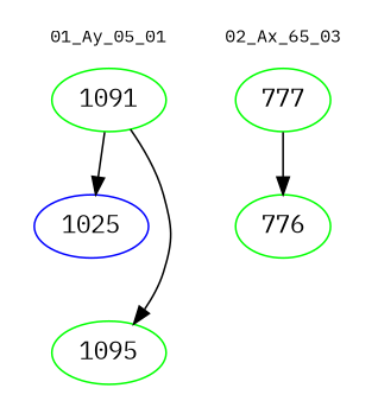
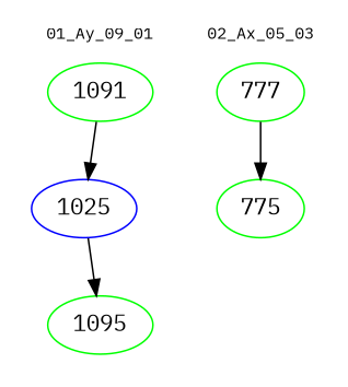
  digraph {
    fontname="IBM Plex Mono"
    node [color=green fontname="IBM Plex Mono"]
    edge [color=black fontname="IBM Plex Mono"]
    n1 [label=1091]
    n2 [color=blue label=1025]
    n3 [label=1095]
    n4 [label=777]
-   n5 [label=776]
+   n5 [label=775]
    subgraph cluster_1 {
      color=white
      fontsize=10
-     label="01_Ay_05_01"
+     label="01_Ay_09_01"
      n1
      n2
      n3
    }
    subgraph cluster_2 {
      color=white
      fontsize=10
-     label="02_Ax_65_03"
+     label="02_Ax_05_03"
      n4
      n5
    }
    n1 -> n2
-   n1 -> n3
+   n2 -> n3
    n4 -> n5
  }
